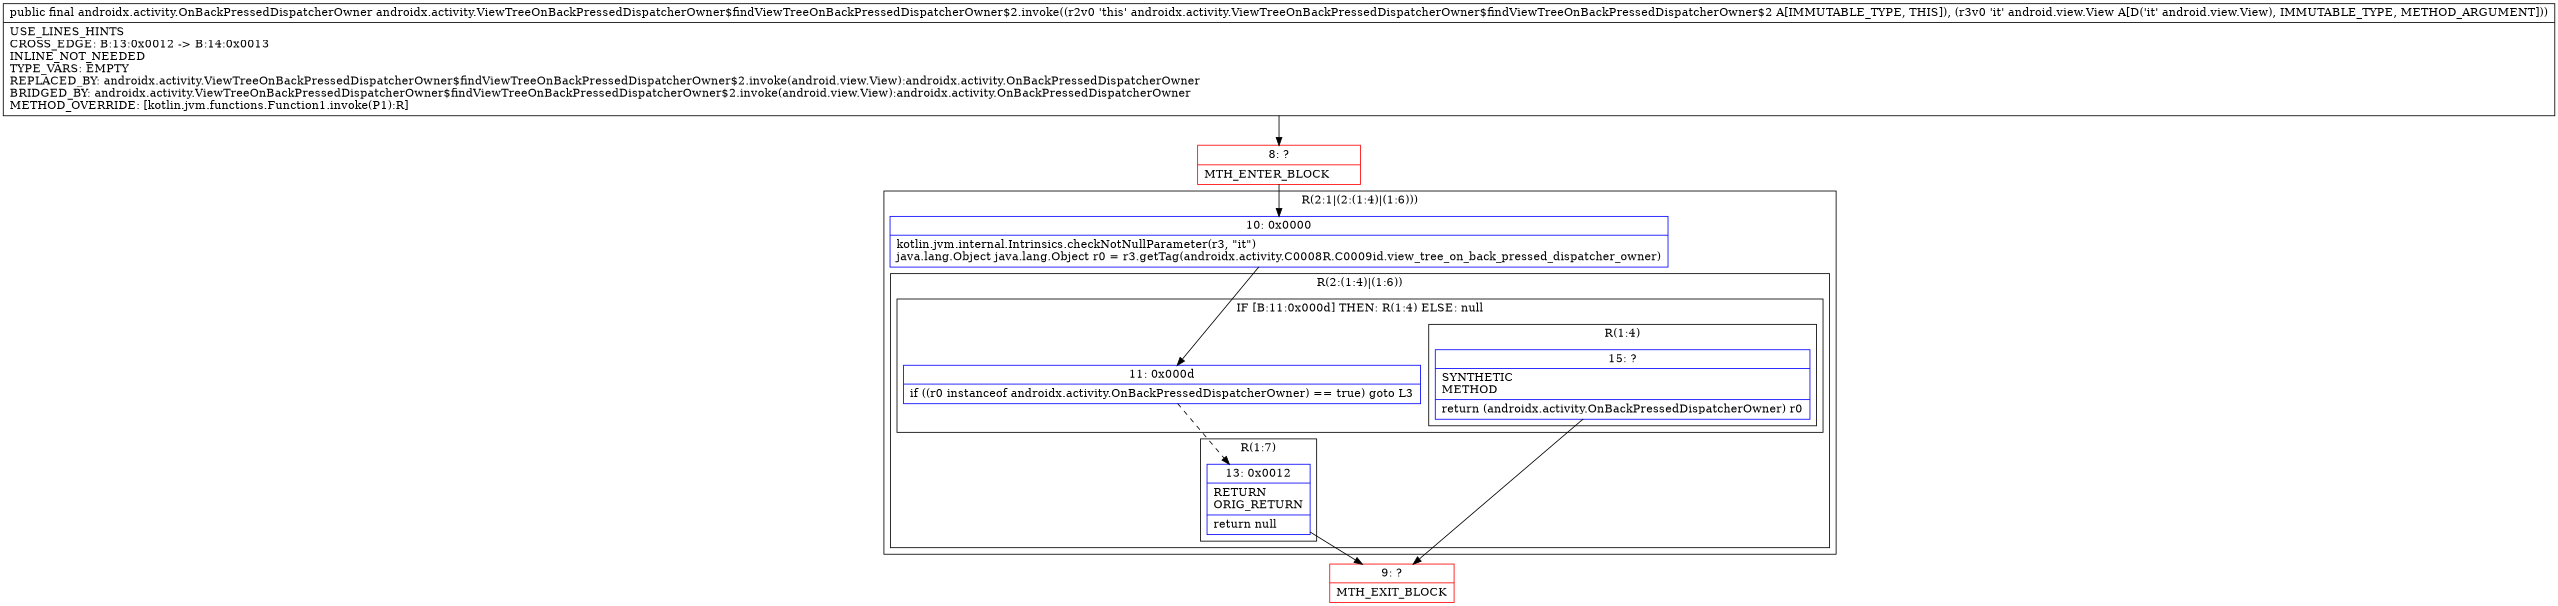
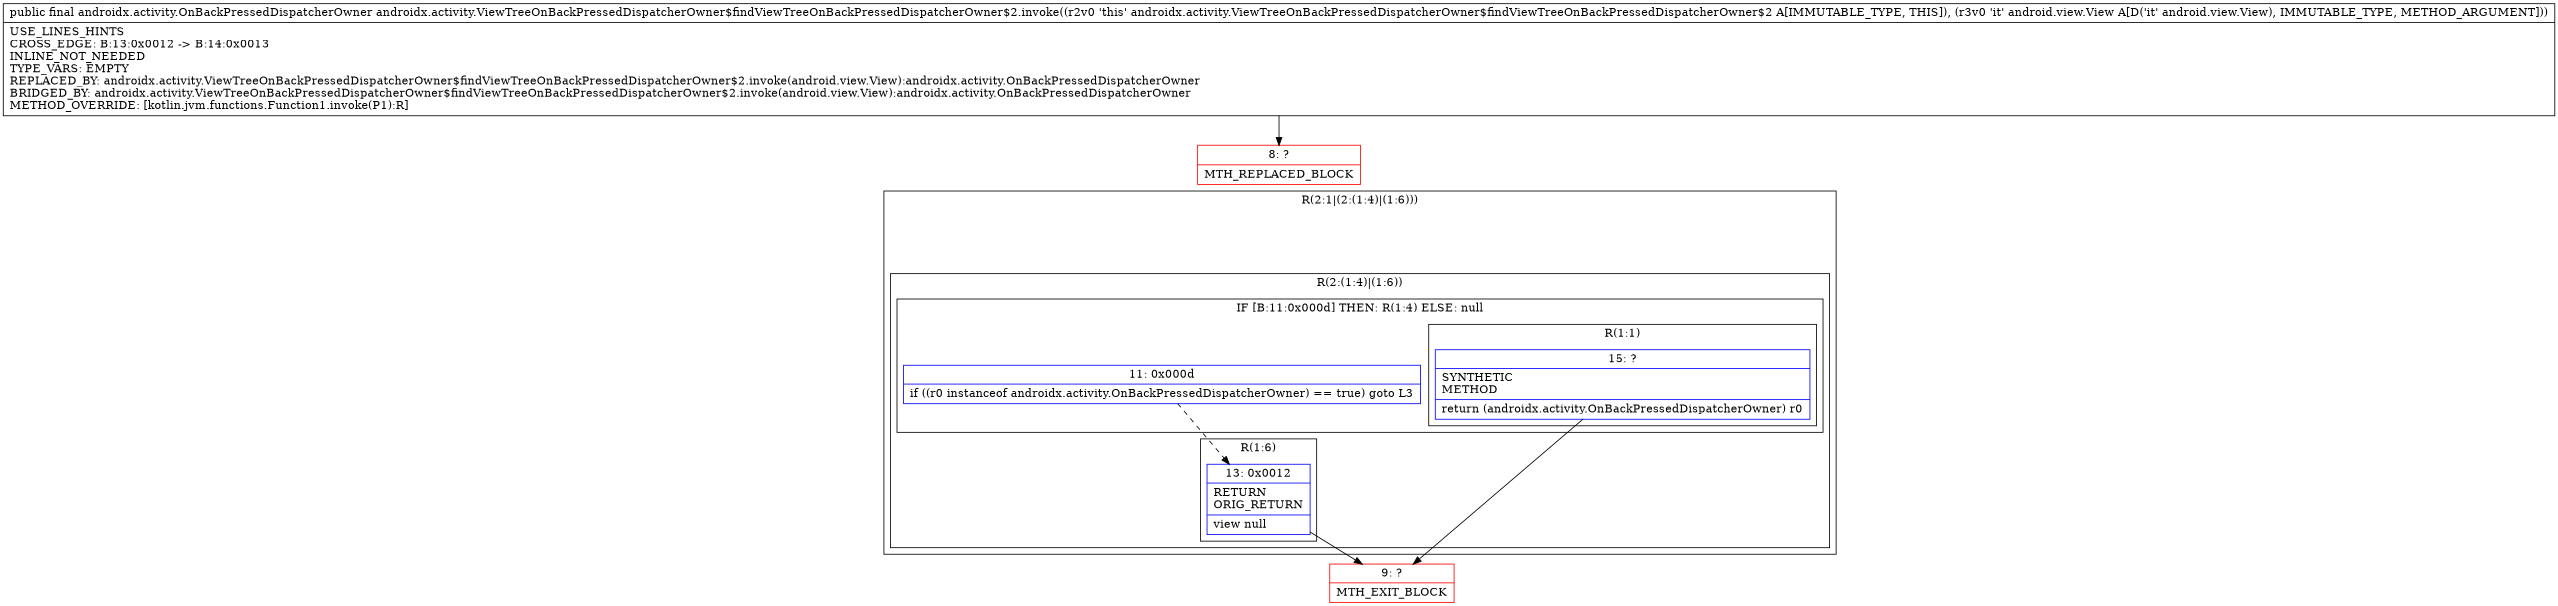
  digraph {
    node [color=blue shape=record]
    n1 [label="{15\:\ ?|SYNTHETIC\lMETHOD\l|return (androidx.activity.OnBackPressedDispatcherOwner) r0\l}"]
    n2 [label="{11\:\ 0x000d|if ((r0 instanceof androidx.activity.OnBackPressedDispatcherOwner) == true) goto L3\l}"]
-   n3 [label="{13\:\ 0x0012|RETURN\lORIG_RETURN\l|return null\l}"]
-   n4 [label="{10\:\ 0x0000|kotlin.jvm.internal.Intrinsics.checkNotNullParameter(r3, \"it\")\ljava.lang.Object java.lang.Object r0 = r3.getTag(androidx.activity.C0008R.C0009id.view_tree_on_back_pressed_dispatcher_owner)\l}"]
+   n3 [label="{13\:\ 0x0012|RETURN\lORIG_RETURN\l|view null\l}"]
    n5 [color=red label="{9\:\ ?|MTH_EXIT_BLOCK\l}"]
-   n6 [color=red label="{8\:\ ?|MTH_ENTER_BLOCK\l}"]
+   n6 [color=red label="{8\:\ ?|MTH_REPLACED_BLOCK\l}"]
    n7 [label="{public final androidx.activity.OnBackPressedDispatcherOwner androidx.activity.ViewTreeOnBackPressedDispatcherOwner$findViewTreeOnBackPressedDispatcherOwner$2.invoke((r2v0 'this' androidx.activity.ViewTreeOnBackPressedDispatcherOwner$findViewTreeOnBackPressedDispatcherOwner$2 A[IMMUTABLE_TYPE, THIS]), (r3v0 'it' android.view.View A[D('it' android.view.View), IMMUTABLE_TYPE, METHOD_ARGUMENT]))  | USE_LINES_HINTS\lCROSS_EDGE: B:13:0x0012 \-\> B:14:0x0013\lINLINE_NOT_NEEDED\lTYPE_VARS: EMPTY\lREPLACED_BY: androidx.activity.ViewTreeOnBackPressedDispatcherOwner$findViewTreeOnBackPressedDispatcherOwner$2.invoke(android.view.View):androidx.activity.OnBackPressedDispatcherOwner\lBRIDGED_BY: androidx.activity.ViewTreeOnBackPressedDispatcherOwner$findViewTreeOnBackPressedDispatcherOwner$2.invoke(android.view.View):androidx.activity.OnBackPressedDispatcherOwner\lMETHOD_OVERRIDE: [kotlin.jvm.functions.Function1.invoke(P1):R]\l}" color=""]
    subgraph cluster_1 {
      label="R(2:1|(2:(1:4)|(1:6)))"
-     n4
      subgraph cluster_2 {
        label="R(2:(1:4)|(1:6))"
        subgraph cluster_3 {
          label="IF [B:11:0x000d] THEN: R(1:4) ELSE: null"
          n2
          subgraph cluster_4 {
-           label="R(1:4)"
+           label="R(1:1)"
            n1
          }
        }
        subgraph cluster_5 {
-         label="R(1:7)"
+         label="R(1:6)"
          n3
        }
      }
    }
    n1 -> n5
    n2 -> n3 [style=dashed]
    n3 -> n5
-   n4 -> n2
-   n6 -> n4
    n7 -> n6
  }
